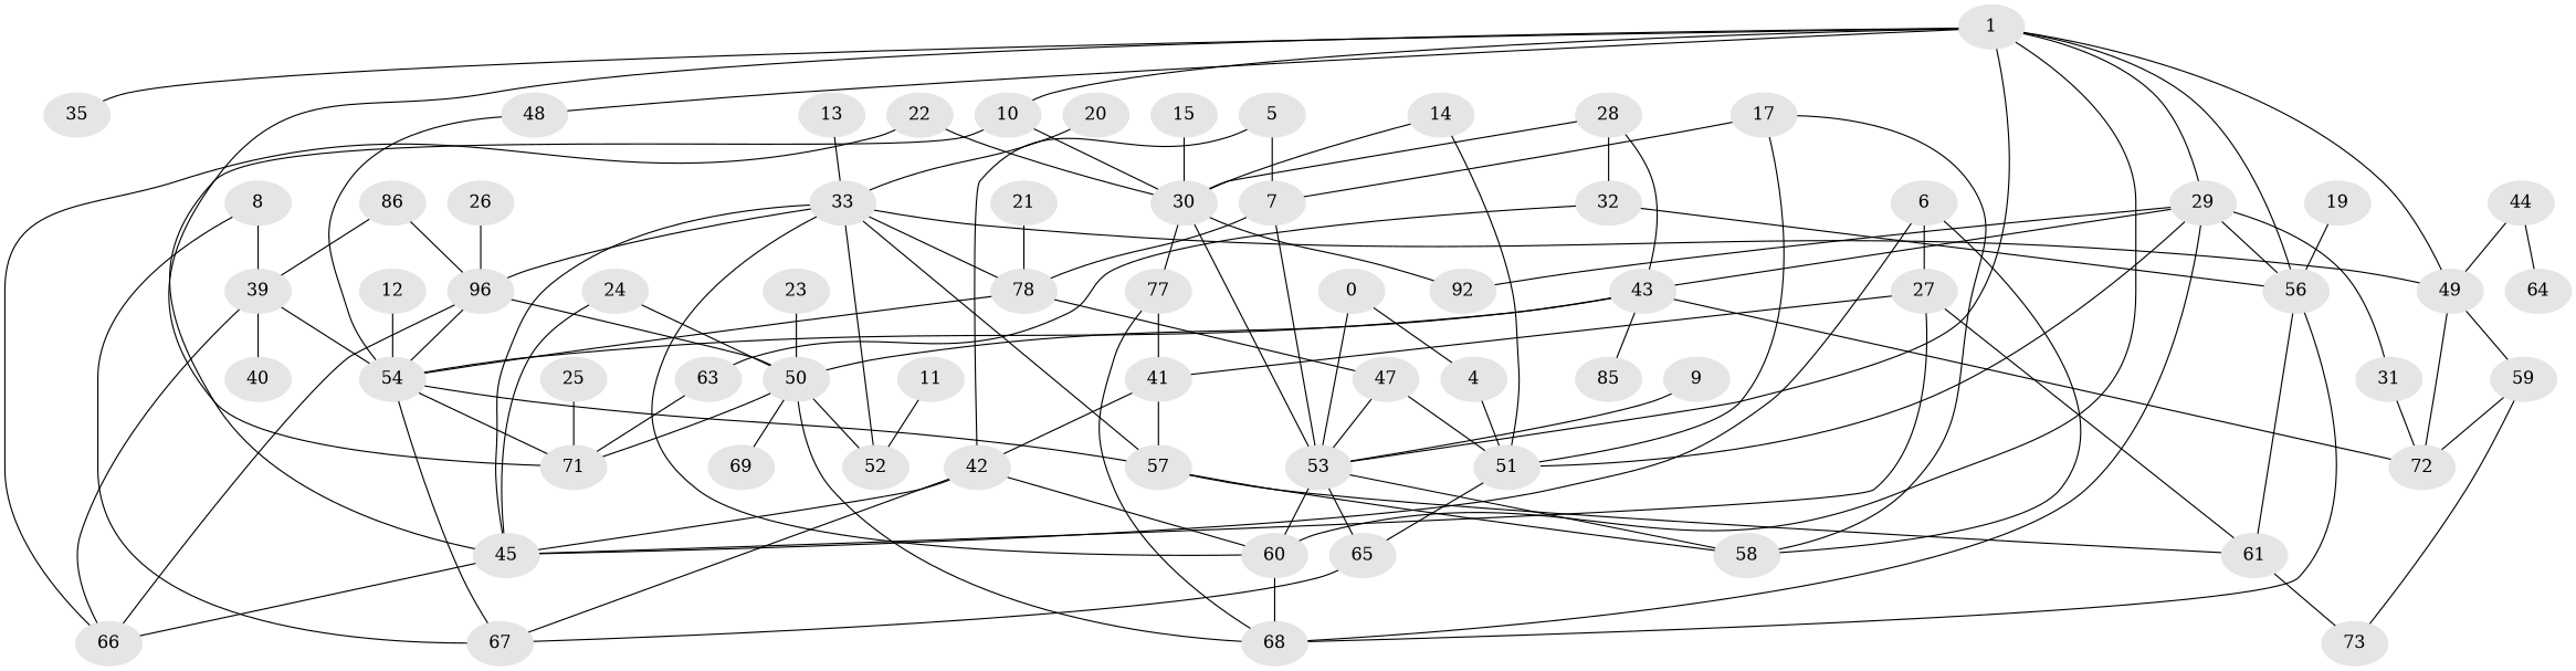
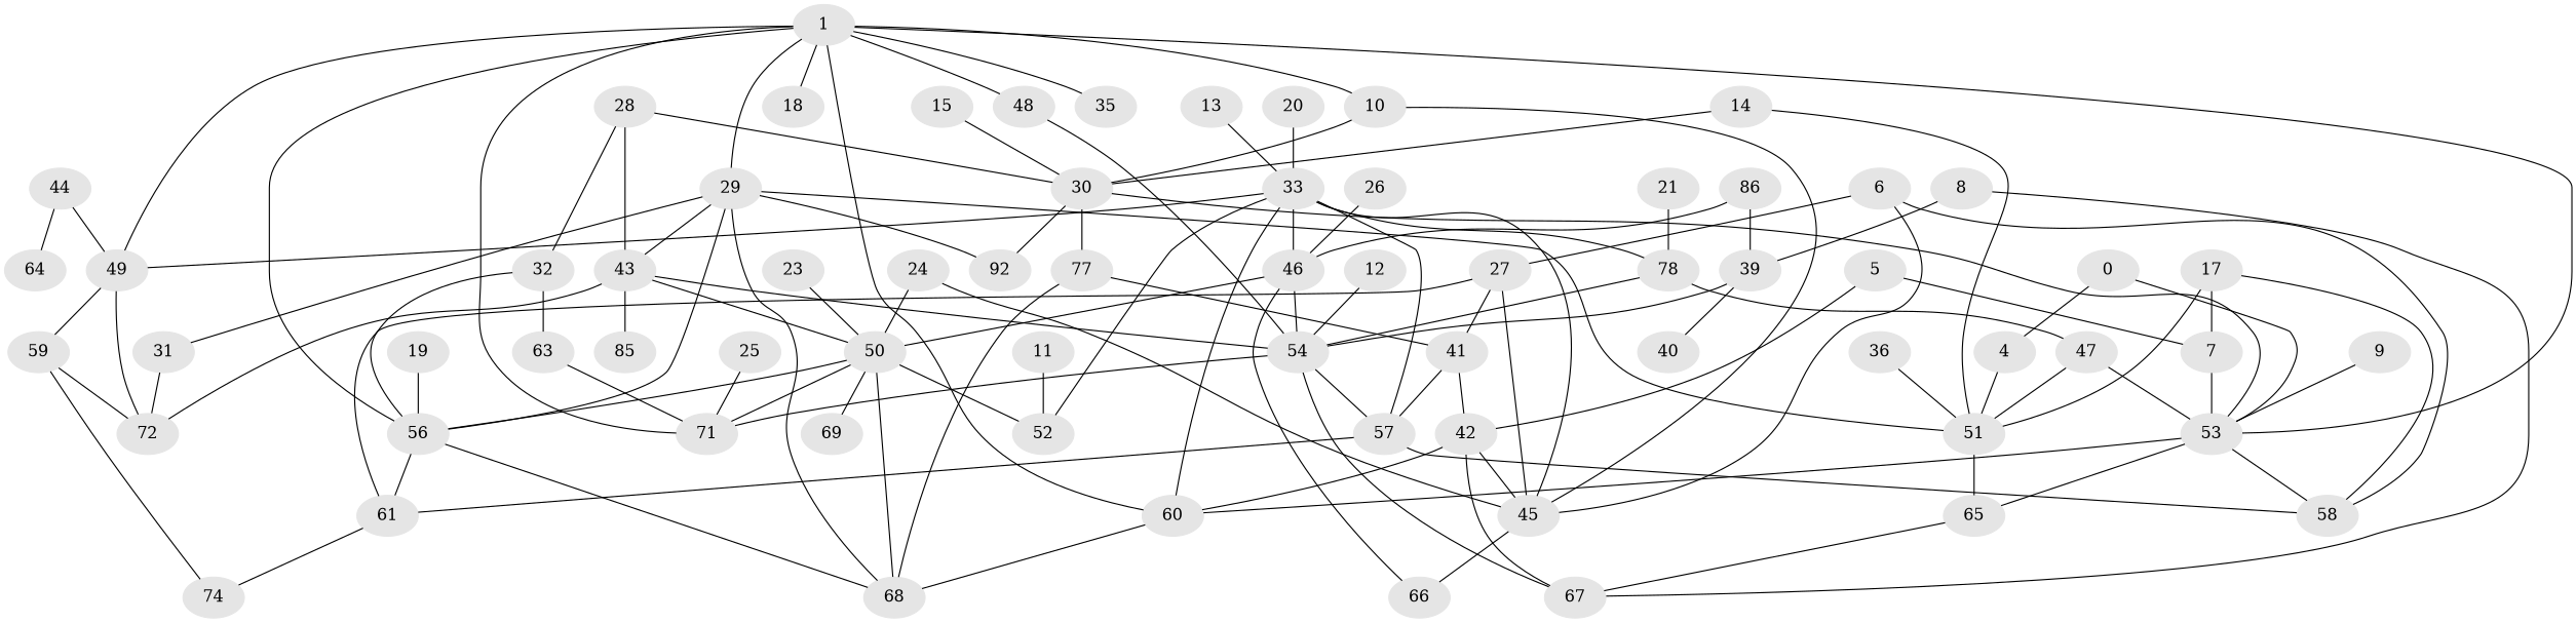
  graph {
    node [color=gray90 style=filled]
    edge [weight=1.0]
    1
    10
+   18
    29
    35
    48
    49
    53
    56
    60
    71
    45
    30
    51
    43
    31
    n17 [label=92]
    68
    54
    72
    59
    58
    65
    61
    n25 [label=0]
    4
    7
    n28 [label=78]
    5
    42
    57
    6
    27
    41
    66
    47
    8
    67
    39
    40
    9
    n42 [label=77]
    11
    52
    12
    13
    33
-   46 [label=96]
+   46
    14
    15
    n51 [label=86]
    50
    17
    19
    20
    21
-   22
    23
    69
    24
    25
    26
-   73
+   73 [label=74]
    28
    32
    63
    n67 [label=85]
+   36
    44
    64
    1 -- 10
+   1 -- 18
    1 -- 29
    1 -- 35
    1 -- 48
    1 -- 49
    1 -- 53
    1 -- 56
    1 -- 60
    1 -- 71
    10 -- 45
    10 -- 30
    29 -- 56
    29 -- 51
    29 -- 43
    29 -- 31
    29 -- n17
    29 -- 68
    48 -- 54
    49 -- 72
    49 -- 59
    53 -- 60 [weight=2.0]
    53 -- 58
    53 -- 65
    56 -- 68
    56 -- 61
    60 -- 68
    45 -- 66
    30 -- 53
    30 -- n17
    30 -- n42
    51 -- 65
    43 -- 54
    43 -- 72
    43 -- 50
    43 -- n67
    31 -- 72
    54 -- 71
    54 -- 57
    54 -- 67
    59 -- 72
    59 -- 73
    65 -- 67
    61 -- 73
    n25 -- 53
    n25 -- 4
    4 -- 51
    7 -- 53 [weight=2.0]
-   7 -- n28
    n28 -- 54
    n28 -- 47
    5 -- 7
    5 -- 42
    42 -- 60
    42 -- 45
    42 -- 67
    57 -- 58
    57 -- 61
    6 -- 45
    6 -- 58
    6 -- 27
    27 -- 45
    27 -- 61
    27 -- 41
    41 -- 42
    41 -- 57
    47 -- 53
    47 -- 51
    8 -- 67
    8 -- 39
    39 -- 54
-   39 -- 66
    39 -- 40
    9 -- 53
    n42 -- 68
    n42 -- 41
    11 -- 52
    12 -- 54
    13 -- 33
    33 -- 49
    33 -- 60
    33 -- 45
    33 -- n28
    33 -- 57
    33 -- 52
    33 -- 46
    46 -- 54 [weight=2.0]
    46 -- 66
    46 -- 50
    14 -- 30
    14 -- 51
    15 -- 30
    n51 -- 39
    n51 -- 46
+   50 -- 56
    50 -- 71
    50 -- 68
    50 -- 52
    50 -- 69
    17 -- 51
    17 -- 58
    17 -- 7
    19 -- 56
    20 -- 33
    21 -- n28
-   22 -- 30
-   22 -- 66
    23 -- 50
    24 -- 45
    24 -- 50
    25 -- 71
    26 -- 46
    28 -- 30
    28 -- 43
    28 -- 32
    32 -- 56
    32 -- 63
    63 -- 71
+   36 -- 51
    44 -- 49
    44 -- 64
  }
